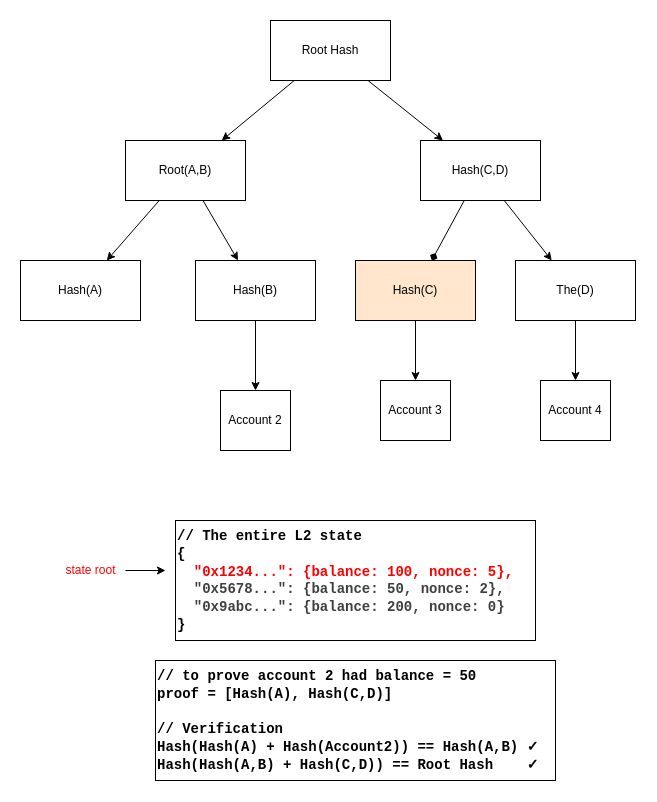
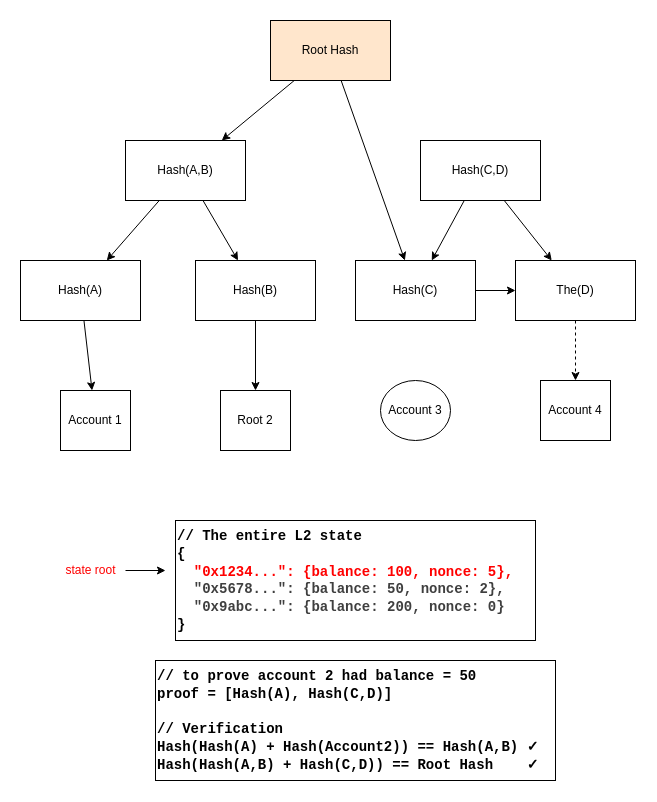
  <mxCell id="0" />
  <mxCell id="1" parent="0" />
  <mxCell id="2" style="edgeStyle=none;html=1;" parent="1" source="4" target="7" edge="1"><mxGeometry relative="1" as="geometry" /></mxCell>
- <mxCell id="3" style="edgeStyle=none;html=1;" parent="1" source="4" target="10" edge="1"><mxGeometry relative="1" as="geometry" /></mxCell>
- <mxCell id="4" value="Root Hash" style="rounded=0;whiteSpace=wrap;html=1;" parent="1" vertex="1"><mxGeometry x="270" y="20" width="120" height="60" as="geometry" /></mxCell>
+ <mxCell id="3" style="edgeStyle=none;html=1;" parent="1" source="4" target="20" edge="1"><mxGeometry relative="1" as="geometry" /></mxCell>
+ <mxCell id="4" value="Root Hash" style="rounded=0;whiteSpace=wrap;html=1;fillColor=#ffe6cc;" parent="1" vertex="1"><mxGeometry x="270" y="20" width="120" height="60" as="geometry" /></mxCell>
  <mxCell id="5" style="edgeStyle=none;html=1;" parent="1" source="7" target="12" edge="1"><mxGeometry relative="1" as="geometry" /></mxCell>
  <mxCell id="6" style="edgeStyle=none;html=1;" parent="1" source="7" target="22" edge="1"><mxGeometry relative="1" as="geometry" /></mxCell>
- <mxCell id="7" value="Root(A,B)" style="rounded=0;whiteSpace=wrap;html=1;" parent="1" vertex="1"><mxGeometry x="125" y="140" width="120" height="60" as="geometry" /></mxCell>
+ <mxCell id="7" value="Hash(A,B)" style="rounded=0;whiteSpace=wrap;html=1;" parent="1" vertex="1"><mxGeometry x="125" y="140" width="120" height="60" as="geometry" /></mxCell>
  <mxCell id="8" style="edgeStyle=none;html=1;" parent="1" source="10" target="14" edge="1"><mxGeometry relative="1" as="geometry" /></mxCell>
- <mxCell id="9" style="edgeStyle=none;html=1;endArrow=diamond;" parent="1" source="10" target="20" edge="1"><mxGeometry relative="1" as="geometry" /></mxCell>
+ <mxCell id="9" style="edgeStyle=none;html=1;" parent="1" source="10" target="20" edge="1"><mxGeometry relative="1" as="geometry" /></mxCell>
  <mxCell id="10" value="Hash(C,D)" style="rounded=0;whiteSpace=wrap;html=1;" parent="1" vertex="1"><mxGeometry x="420" y="140" width="120" height="60" as="geometry" /></mxCell>
+ <mxCell id="11" value="" style="edgeStyle=none;html=1;" parent="1" source="12" target="15" edge="1"><mxGeometry relative="1" as="geometry" /></mxCell>
  <mxCell id="12" value="Hash(A)" style="rounded=0;whiteSpace=wrap;html=1;" parent="1" vertex="1"><mxGeometry x="20" y="260" width="120" height="60" as="geometry" /></mxCell>
- <mxCell id="13" value="" style="edgeStyle=none;html=1;" parent="1" source="14" target="18" edge="1"><mxGeometry relative="1" as="geometry" /></mxCell>
+ <mxCell id="13" value="" style="edgeStyle=none;html=1;dashed=1;" parent="1" source="14" target="18" edge="1"><mxGeometry relative="1" as="geometry" /></mxCell>
  <mxCell id="14" value="The(D&lt;span style=&quot;background-color: transparent;&quot;&gt;)&lt;/span&gt;" style="rounded=0;whiteSpace=wrap;html=1;" parent="1" vertex="1"><mxGeometry x="515" y="260" width="120" height="60" as="geometry" /></mxCell>
- <mxCell id="16" value="Account 2" style="rounded=0;whiteSpace=wrap;html=1;" parent="1" vertex="1"><mxGeometry x="220" y="390" width="70" height="60" as="geometry" /></mxCell>
- <mxCell id="17" value="Account 3" style="rounded=0;whiteSpace=wrap;html=1;" parent="1" vertex="1"><mxGeometry x="380" y="380" width="70" height="60" as="geometry" /></mxCell>
+ <mxCell id="15" value="Account 1" style="rounded=0;whiteSpace=wrap;html=1;" parent="1" vertex="1"><mxGeometry x="60" y="390" width="70" height="60" as="geometry" /></mxCell>
+ <mxCell id="16" value="Root 2" style="rounded=0;whiteSpace=wrap;html=1;" parent="1" vertex="1"><mxGeometry x="220" y="390" width="70" height="60" as="geometry" /></mxCell>
+ <mxCell id="17" value="Account 3" style="ellipse;whiteSpace=wrap;html=1;" parent="1" vertex="1"><mxGeometry x="380" y="380" width="70" height="60" as="geometry" /></mxCell>
  <mxCell id="18" value="Account 4" style="rounded=0;whiteSpace=wrap;html=1;" parent="1" vertex="1"><mxGeometry x="540" y="380" width="70" height="60" as="geometry" /></mxCell>
- <mxCell id="19" value="" style="edgeStyle=none;html=1;" parent="1" source="20" target="17" edge="1"><mxGeometry relative="1" as="geometry" /></mxCell>
- <mxCell id="20" value="Hash(C&lt;span style=&quot;background-color: transparent;&quot;&gt;)&lt;/span&gt;" style="rounded=0;whiteSpace=wrap;html=1;fillColor=#ffe6cc;" parent="1" vertex="1"><mxGeometry x="355" y="260" width="120" height="60" as="geometry" /></mxCell>
+ <mxCell id="19" value="" style="edgeStyle=none;html=1;" parent="1" source="20" target="14" edge="1"><mxGeometry relative="1" as="geometry" /></mxCell>
+ <mxCell id="20" value="Hash(C&lt;span style=&quot;background-color: transparent;&quot;&gt;)&lt;/span&gt;" style="rounded=0;whiteSpace=wrap;html=1;" parent="1" vertex="1"><mxGeometry x="355" y="260" width="120" height="60" as="geometry" /></mxCell>
  <mxCell id="21" value="" style="edgeStyle=none;html=1;" parent="1" source="22" target="16" edge="1"><mxGeometry relative="1" as="geometry" /></mxCell>
  <mxCell id="22" value="Hash(B)" style="rounded=0;whiteSpace=wrap;html=1;" parent="1" vertex="1"><mxGeometry x="195" y="260" width="120" height="60" as="geometry" /></mxCell>
  <mxCell id="23" value="&lt;font face=&quot;Courier New&quot;&gt;// The entire L2 state&lt;/font&gt;&lt;div&gt;&lt;font face=&quot;Courier New&quot;&gt;{&lt;/font&gt;&lt;/div&gt;&lt;span style=&quot;font-family: &amp;quot;Courier New&amp;quot;; background-color: light-dark(#ffffff, var(--ge-dark-color, #121212));&quot;&gt;&lt;font style=&quot;color: rgb(255, 0, 0);&quot;&gt;&amp;nbsp; &quot;0x1234...&quot;: {balance: 100, nonce: 5},&lt;/font&gt;&lt;/span&gt;&lt;div&gt;&lt;span style=&quot;color: rgb(63, 63, 63); font-family: &amp;quot;Courier New&amp;quot;;&quot;&gt;&amp;nbsp; &quot;0x5678...&quot;: {balance: 50, nonce: 2},&lt;/span&gt;&lt;/div&gt;&lt;div&gt;&lt;span style=&quot;color: rgb(63, 63, 63); font-family: &amp;quot;Courier New&amp;quot;; background-color: transparent;&quot;&gt;&amp;nbsp; &quot;0x9abc...&quot;: {balance: 200, nonce: 0}&lt;/span&gt;&lt;/div&gt;&lt;div&gt;&lt;font face=&quot;Courier New&quot;&gt;}&lt;/font&gt;&lt;/div&gt;" style="text;html=1;whiteSpace=wrap;overflow=hidden;rounded=0;strokeColor=default;fontSize=14;fontStyle=1" parent="1" vertex="1"><mxGeometry x="175" y="520" width="360" height="120" as="geometry" /></mxCell>
  <mxCell id="24" value="&lt;font face=&quot;Courier New&quot;&gt;// to prove account 2 had balance = 50&lt;/font&gt;&lt;div&gt;&lt;font face=&quot;Courier New&quot;&gt;proof = [Hash(A), Hash(C,D)]&lt;/font&gt;&lt;/div&gt;&lt;div&gt;&lt;font face=&quot;Courier New&quot;&gt;&lt;br&gt;&lt;/font&gt;&lt;/div&gt;&lt;div&gt;&lt;font face=&quot;Courier New&quot;&gt;// Verification&lt;/font&gt;&lt;/div&gt;&lt;div&gt;&lt;font face=&quot;Courier New&quot;&gt;Hash(Hash(A) + Hash(Account2)) == Hash(A,B)&amp;nbsp;&lt;/font&gt;&lt;span style=&quot;background-color: transparent;&quot;&gt;&lt;font face=&quot;Courier New&quot;&gt;&lt;span&gt;✓&lt;/span&gt;&lt;/font&gt;&lt;/span&gt;&lt;/div&gt;&lt;div&gt;&lt;font face=&quot;Courier New&quot;&gt;Hash(Hash(A,B) + Hash(C,D)) == Root Hash&amp;nbsp; &amp;nbsp;&amp;nbsp;&lt;span style=&quot;background-color: transparent;&quot;&gt;&lt;span&gt;&lt;font&gt;✓&lt;/font&gt;&lt;/span&gt;&lt;/span&gt;&lt;/font&gt;&lt;/div&gt;" style="text;html=1;whiteSpace=wrap;overflow=hidden;rounded=0;strokeColor=default;fontSize=14;fontStyle=1" parent="1" vertex="1"><mxGeometry x="155" y="660" width="400" height="120" as="geometry" /></mxCell>
  <mxCell id="25" style="edgeStyle=none;html=1;" parent="1" source="26" edge="1"><mxGeometry relative="1" as="geometry"><mxPoint x="165" y="570" as="targetPoint" /></mxGeometry></mxCell>
  <mxCell id="26" value="state root" style="text;html=1;align=center;verticalAlign=middle;resizable=0;points=[];autosize=1;strokeColor=none;fillColor=none;fontColor=#FF0000;" parent="1" vertex="1"><mxGeometry x="55" y="555" width="70" height="30" as="geometry" /></mxCell>
